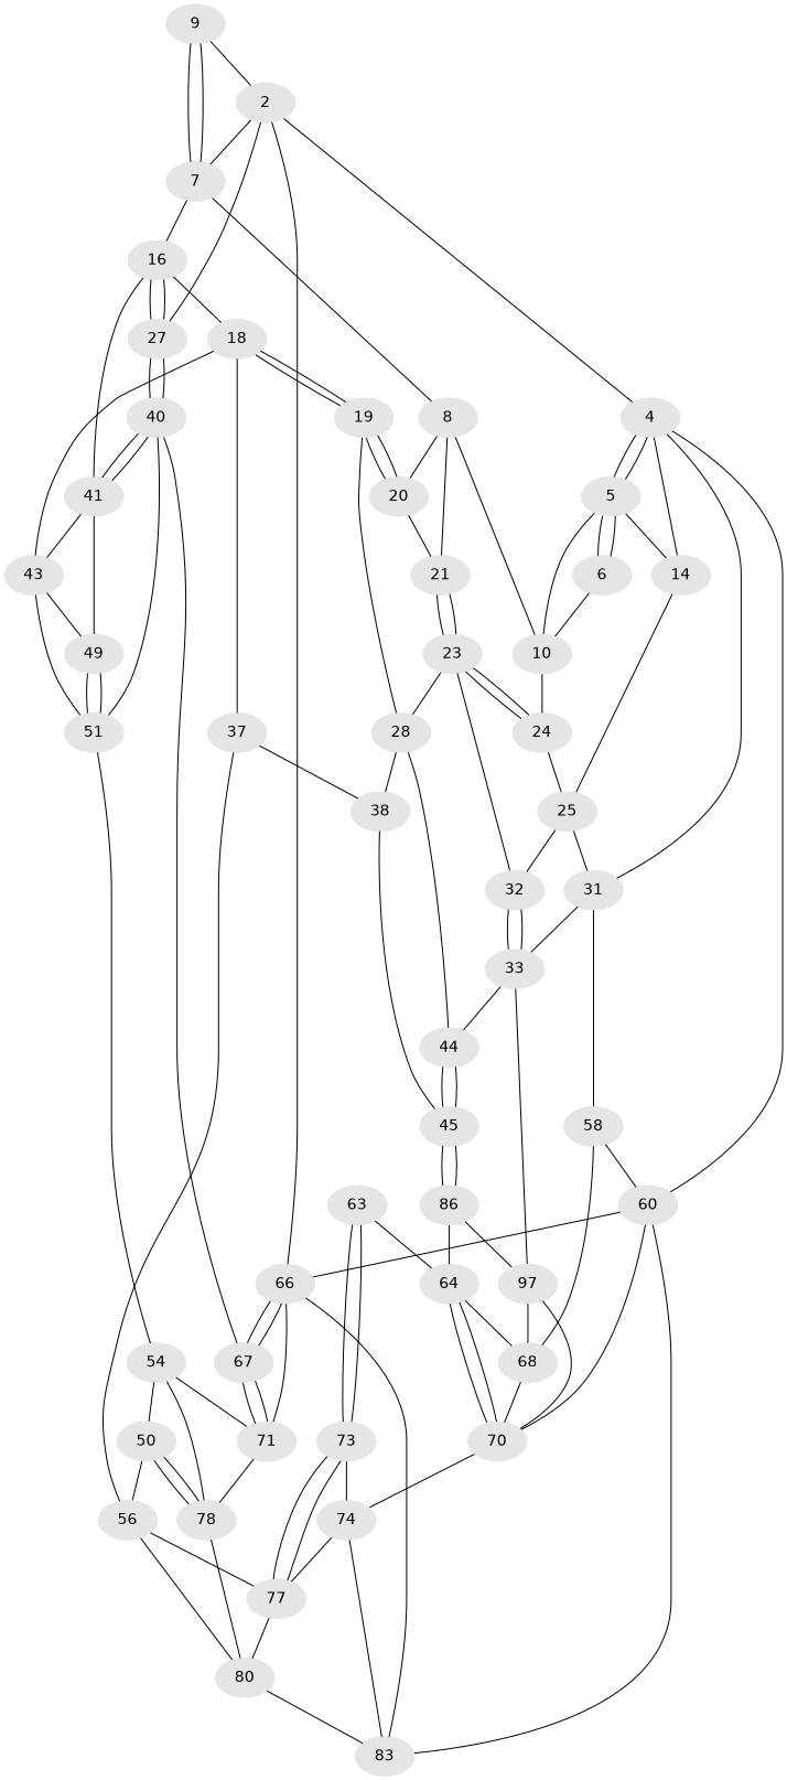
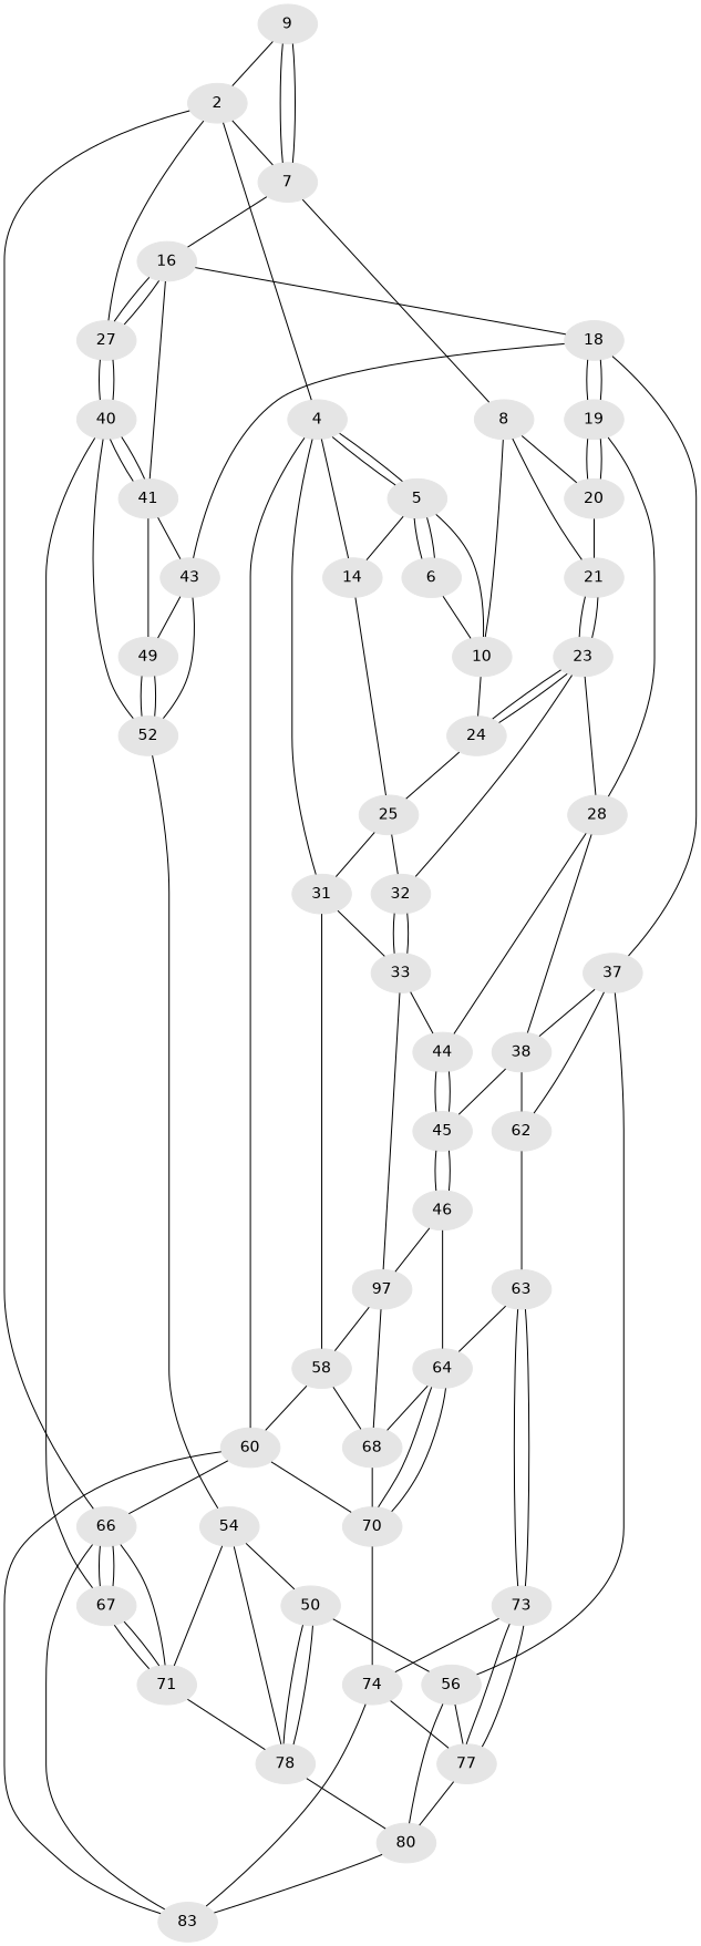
  graph {
    fontname="DejaVu Sans"
    node [color=gray90 fontname="DejaVu Sans" style=filled]
    edge [fontname="DejaVu Sans"]
    n1 [label=9]
    2 [super="+3"]
    7 [super="+11"]
    4 [super="+15"]
    27
    66 [super="+82"]
    8 [super="+9"]
    16 [super="+17"]
    5 [super="+13"]
    14
    31 [super="+35"]
    60 [super="+85"]
    40 [super="+51"]
    67
    71 [super="+81"]
    83 [super="+88"]
    6
    10 [super="+12"]
    25 [super="+30"]
    33 [super="+34"]
    58 [super="+59"]
    70 [super="+75"]
    24
    20 [super="+22"]
    21
    18 [super="+36"]
    41 [super="+42"]
    23 [super="+29"]
    32
    19 [super="+26"]
    37 [super="+57"]
    43 [super="+50"]
    49
    28 [super="+39"]
    38 [super="+48"]
    56 [super="+76"]
-   52 [super="+53" label=51]
+   62
+   52 [super="+53"]
    44
    45
    n41 [label=97 super="+61"]
    68 [super="+69"]
    77 [super="+86"]
    80 [super="+84"]
    63
-   46 [label=86]
+   46
    54 [super="+72"]
    64 [super="+65"]
    n49 [label=50]
    78 [super="+79"]
    74 [super="+87"]
    73
    n1 -- 2
    n1 -- 7
    n1 -- 7
    2 -- 7
    2 -- 4
    2 -- 27
    2 -- 66
    7 -- 8
    7 -- 16
    4 -- 5
    4 -- 5
    4 -- 14
    4 -- 31
    4 -- 60
    27 -- 40
    27 -- 40
    66 -- 67
    66 -- 67
    66 -- 71
    66 -- 83
    8 -- 10
    8 -- 20
    8 -- 21
    16 -- 27
    16 -- 27
    16 -- 18
    16 -- 41
    5 -- 14
    5 -- 6
    5 -- 6
    5 -- 10
    14 -- 25
    31 -- 33
    31 -- 58
    60 -- 66
    60 -- 83
    60 -- 70
    40 -- 67
    40 -- 41
    40 -- 41
    40 -- 52
    67 -- 71
    67 -- 71
    71 -- 78
    6 -- 10
    10 -- 24
    25 -- 31
    25 -- 32
    33 -- 44
    33 -- n41
    58 -- 60
    58 -- 68
    70 -- 74
    24 -- 25
    20 -- 21
    21 -- 23
    21 -- 23
    18 -- 19
    18 -- 19
    18 -- 37
    18 -- 43
    41 -- 43
    41 -- 49
    23 -- 24
    23 -- 24
    23 -- 32
    23 -- 28
    32 -- 33
    32 -- 33
    19 -- 20 [weight=2]
    19 -- 20
    19 -- 28
    37 -- 38
    37 -- 56
+   37 -- 62
    43 -- 49
    43 -- 52
    49 -- 52
    49 -- 52
    28 -- 38
    28 -- 44
+   38 -- 62
    38 -- 45
    56 -- 77
    56 -- 80
+   62 -- 63
    52 -- 54
    44 -- 45
    44 -- 45
    45 -- 46
    45 -- 46
-   n41 -- 70
+   n41 -- 58
    n41 -- 68
    68 -- 70
    77 -- 80
    80 -- 83
    63 -- 64
    63 -- 73
    63 -- 73
    46 -- n41
    46 -- 64
    54 -- 71
    54 -- n49
    54 -- 78
    64 -- 70
    64 -- 70
    64 -- 68
    n49 -- 56
    n49 -- 78
    n49 -- 78
    78 -- 80
    74 -- 83
    74 -- 77
    73 -- 77
    73 -- 77
    73 -- 74
  }
